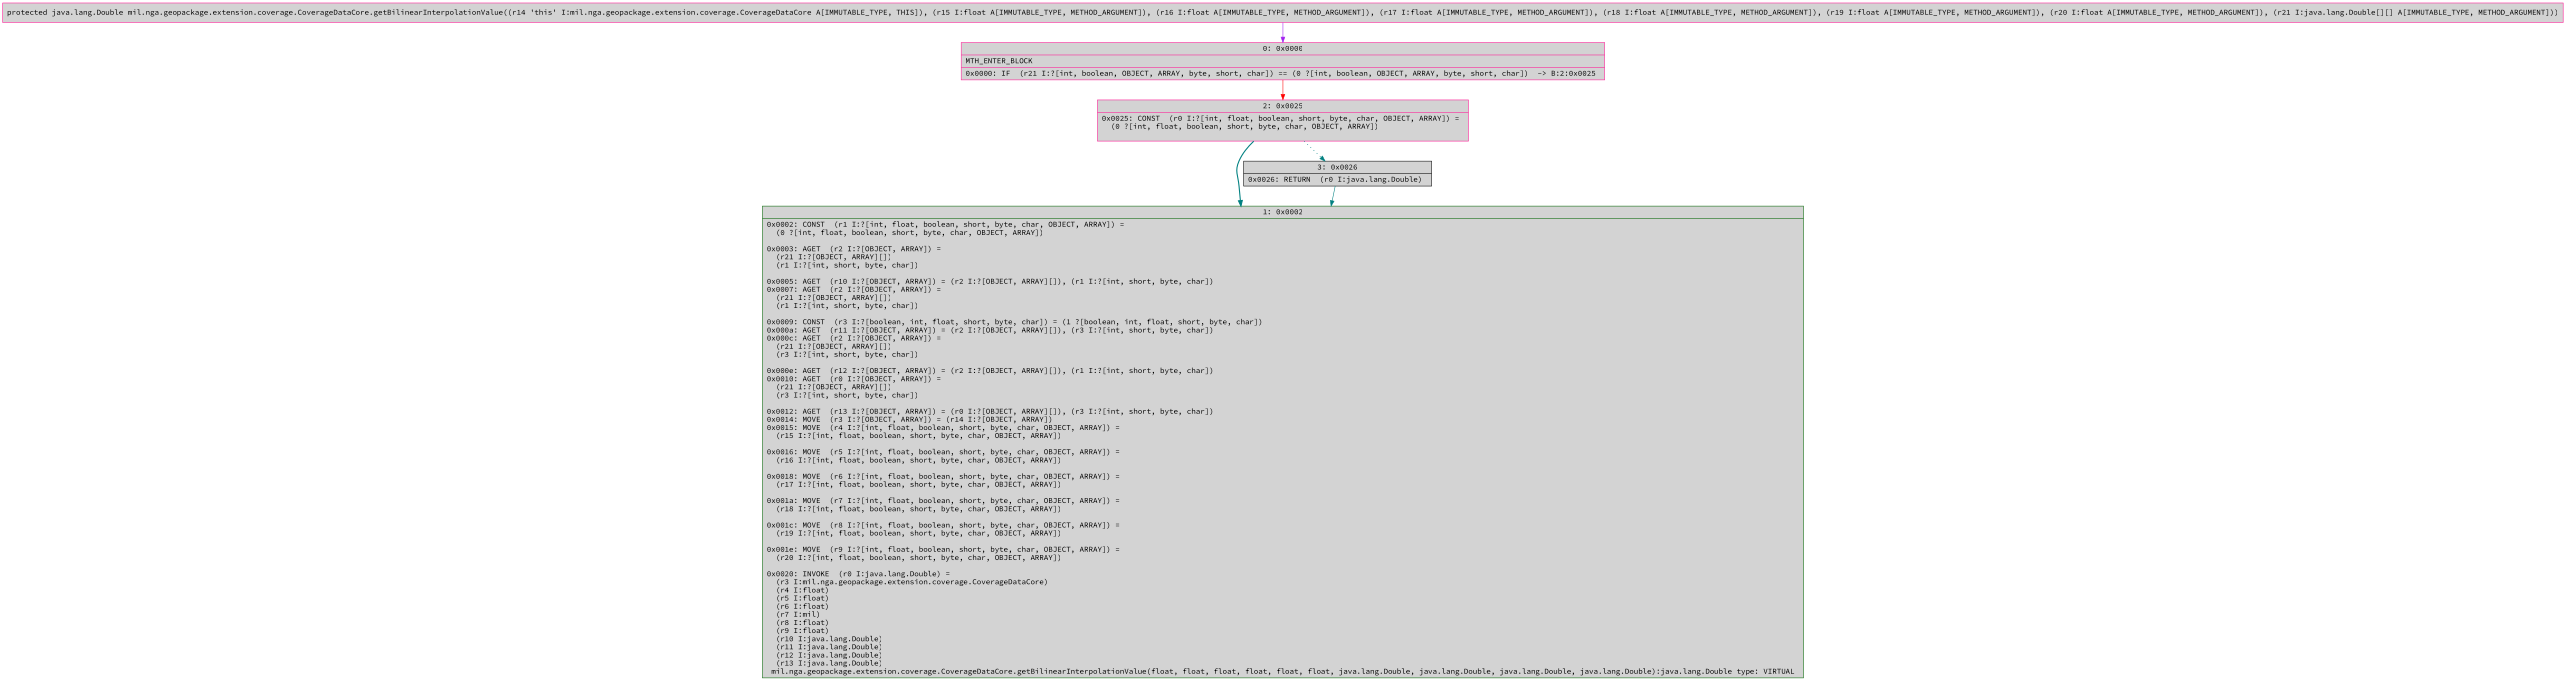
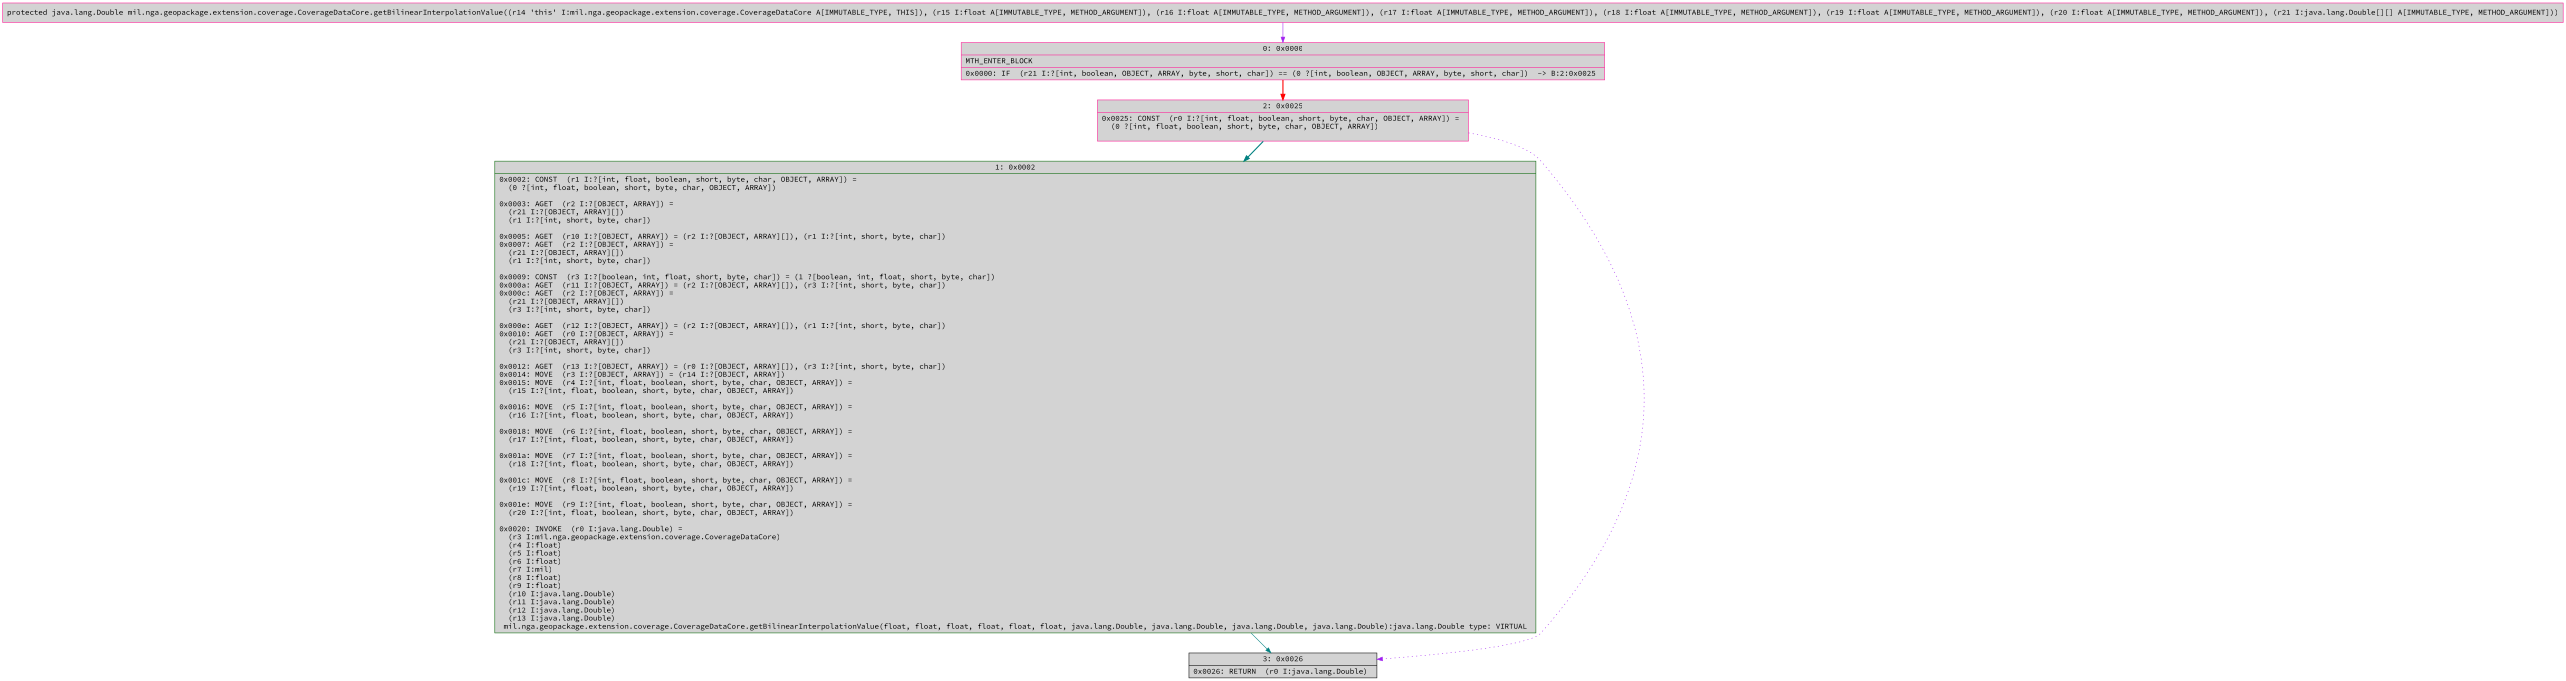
  digraph {
    fontname="Source Code Pro"
    node [color=deeppink fillcolor=lightgrey fontname="Source Code Pro" shape=record style=filled]
    edge [color=teal fontname="Source Code Pro" style=bold]
    n1 [label="{0\:\ 0x0000|MTH_ENTER_BLOCK\l|0x0000: IF  (r21 I:?[int, boolean, OBJECT, ARRAY, byte, short, char]) == (0 ?[int, boolean, OBJECT, ARRAY, byte, short, char])  \-\> B:2:0x0025 \l}"]
    n2 [label="{2\:\ 0x0025|0x0025: CONST  (r0 I:?[int, float, boolean, short, byte, char, OBJECT, ARRAY]) = \l  (0 ?[int, float, boolean, short, byte, char, OBJECT, ARRAY])\l \l}"]
    n3 [color=darkgreen label="{1\:\ 0x0002|0x0002: CONST  (r1 I:?[int, float, boolean, short, byte, char, OBJECT, ARRAY]) = \l  (0 ?[int, float, boolean, short, byte, char, OBJECT, ARRAY])\l \l0x0003: AGET  (r2 I:?[OBJECT, ARRAY]) = \l  (r21 I:?[OBJECT, ARRAY][])\l  (r1 I:?[int, short, byte, char])\l \l0x0005: AGET  (r10 I:?[OBJECT, ARRAY]) = (r2 I:?[OBJECT, ARRAY][]), (r1 I:?[int, short, byte, char]) \l0x0007: AGET  (r2 I:?[OBJECT, ARRAY]) = \l  (r21 I:?[OBJECT, ARRAY][])\l  (r1 I:?[int, short, byte, char])\l \l0x0009: CONST  (r3 I:?[boolean, int, float, short, byte, char]) = (1 ?[boolean, int, float, short, byte, char]) \l0x000a: AGET  (r11 I:?[OBJECT, ARRAY]) = (r2 I:?[OBJECT, ARRAY][]), (r3 I:?[int, short, byte, char]) \l0x000c: AGET  (r2 I:?[OBJECT, ARRAY]) = \l  (r21 I:?[OBJECT, ARRAY][])\l  (r3 I:?[int, short, byte, char])\l \l0x000e: AGET  (r12 I:?[OBJECT, ARRAY]) = (r2 I:?[OBJECT, ARRAY][]), (r1 I:?[int, short, byte, char]) \l0x0010: AGET  (r0 I:?[OBJECT, ARRAY]) = \l  (r21 I:?[OBJECT, ARRAY][])\l  (r3 I:?[int, short, byte, char])\l \l0x0012: AGET  (r13 I:?[OBJECT, ARRAY]) = (r0 I:?[OBJECT, ARRAY][]), (r3 I:?[int, short, byte, char]) \l0x0014: MOVE  (r3 I:?[OBJECT, ARRAY]) = (r14 I:?[OBJECT, ARRAY]) \l0x0015: MOVE  (r4 I:?[int, float, boolean, short, byte, char, OBJECT, ARRAY]) = \l  (r15 I:?[int, float, boolean, short, byte, char, OBJECT, ARRAY])\l \l0x0016: MOVE  (r5 I:?[int, float, boolean, short, byte, char, OBJECT, ARRAY]) = \l  (r16 I:?[int, float, boolean, short, byte, char, OBJECT, ARRAY])\l \l0x0018: MOVE  (r6 I:?[int, float, boolean, short, byte, char, OBJECT, ARRAY]) = \l  (r17 I:?[int, float, boolean, short, byte, char, OBJECT, ARRAY])\l \l0x001a: MOVE  (r7 I:?[int, float, boolean, short, byte, char, OBJECT, ARRAY]) = \l  (r18 I:?[int, float, boolean, short, byte, char, OBJECT, ARRAY])\l \l0x001c: MOVE  (r8 I:?[int, float, boolean, short, byte, char, OBJECT, ARRAY]) = \l  (r19 I:?[int, float, boolean, short, byte, char, OBJECT, ARRAY])\l \l0x001e: MOVE  (r9 I:?[int, float, boolean, short, byte, char, OBJECT, ARRAY]) = \l  (r20 I:?[int, float, boolean, short, byte, char, OBJECT, ARRAY])\l \l0x0020: INVOKE  (r0 I:java.lang.Double) = \l  (r3 I:mil.nga.geopackage.extension.coverage.CoverageDataCore)\l  (r4 I:float)\l  (r5 I:float)\l  (r6 I:float)\l  (r7 I:mil)\l  (r8 I:float)\l  (r9 I:float)\l  (r10 I:java.lang.Double)\l  (r11 I:java.lang.Double)\l  (r12 I:java.lang.Double)\l  (r13 I:java.lang.Double)\l mil.nga.geopackage.extension.coverage.CoverageDataCore.getBilinearInterpolationValue(float, float, float, float, float, float, java.lang.Double, java.lang.Double, java.lang.Double, java.lang.Double):java.lang.Double type: VIRTUAL \l}"]
    n4 [color=black label="{3\:\ 0x0026|0x0026: RETURN  (r0 I:java.lang.Double) \l}"]
    n5 [label="{protected java.lang.Double mil.nga.geopackage.extension.coverage.CoverageDataCore.getBilinearInterpolationValue((r14 'this' I:mil.nga.geopackage.extension.coverage.CoverageDataCore A[IMMUTABLE_TYPE, THIS]), (r15 I:float A[IMMUTABLE_TYPE, METHOD_ARGUMENT]), (r16 I:float A[IMMUTABLE_TYPE, METHOD_ARGUMENT]), (r17 I:float A[IMMUTABLE_TYPE, METHOD_ARGUMENT]), (r18 I:float A[IMMUTABLE_TYPE, METHOD_ARGUMENT]), (r19 I:float A[IMMUTABLE_TYPE, METHOD_ARGUMENT]), (r20 I:float A[IMMUTABLE_TYPE, METHOD_ARGUMENT]), (r21 I:java.lang.Double[][] A[IMMUTABLE_TYPE, METHOD_ARGUMENT])) }"]
-   n1 -> n2 [color=red style=solid]
+   n1 -> n2 [color=red]
    n2 -> n3
-   n2 -> n4 [style=dotted]
-   n4 -> n3 [style=solid]
+   n2 -> n4 [color=purple style=dotted]
+   n3 -> n4 [style=solid]
    n5 -> n1 [color=purple style=solid]
  }
